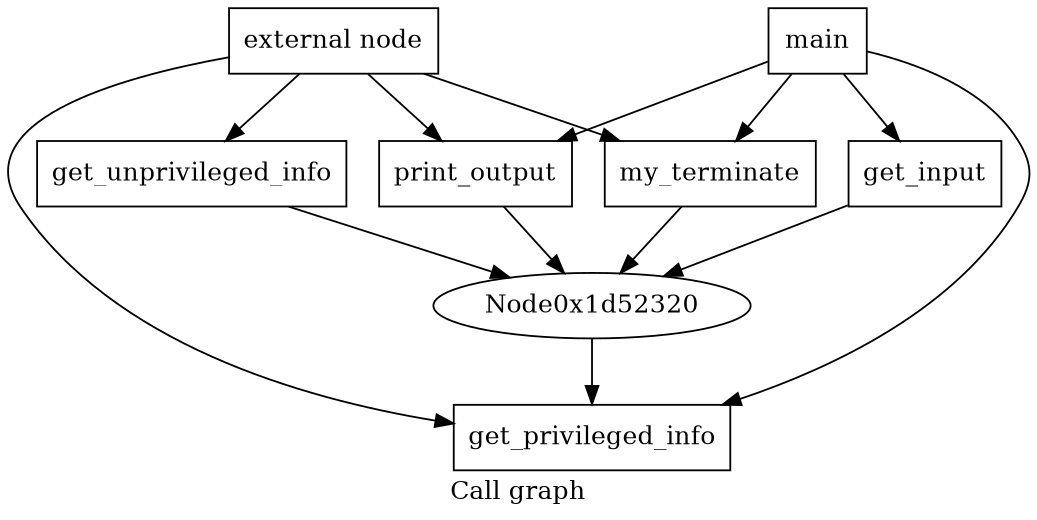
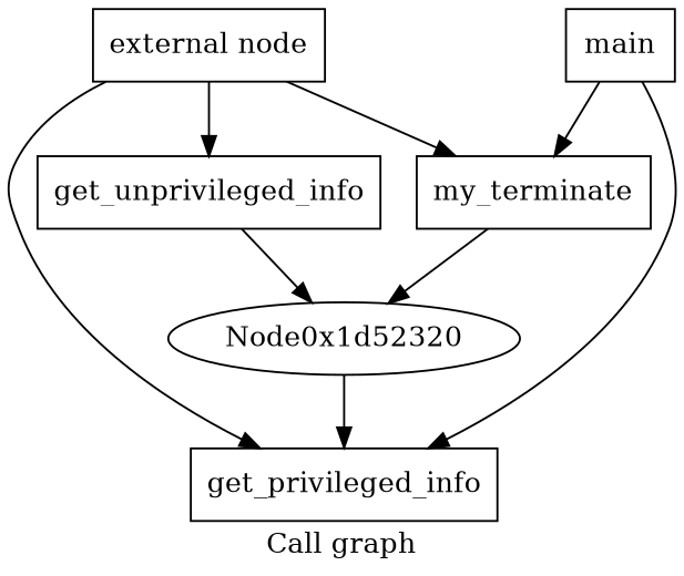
  digraph {
    label="Call graph"
    node [shape=record]
    n1 [label="{external node}"]
    n2 [label="{get_privileged_info}"]
    n3 [label="{get_unprivileged_info}"]
-   n4 [label="{print_output}"]
    n5 [label="{my_terminate}"]
    n6 [label="{main}"]
-   n7 [label="{get_input}"]
    Node0x1d52320 [shape=""]
    n1 -> n2
    n1 -> n3
-   n1 -> n4
    n1 -> n5
    n3 -> Node0x1d52320
-   n4 -> Node0x1d52320
    n5 -> Node0x1d52320
    n6 -> n2
-   n6 -> n4
    n6 -> n5
-   n6 -> n7
-   n7 -> Node0x1d52320
    Node0x1d52320 -> n2
  }
